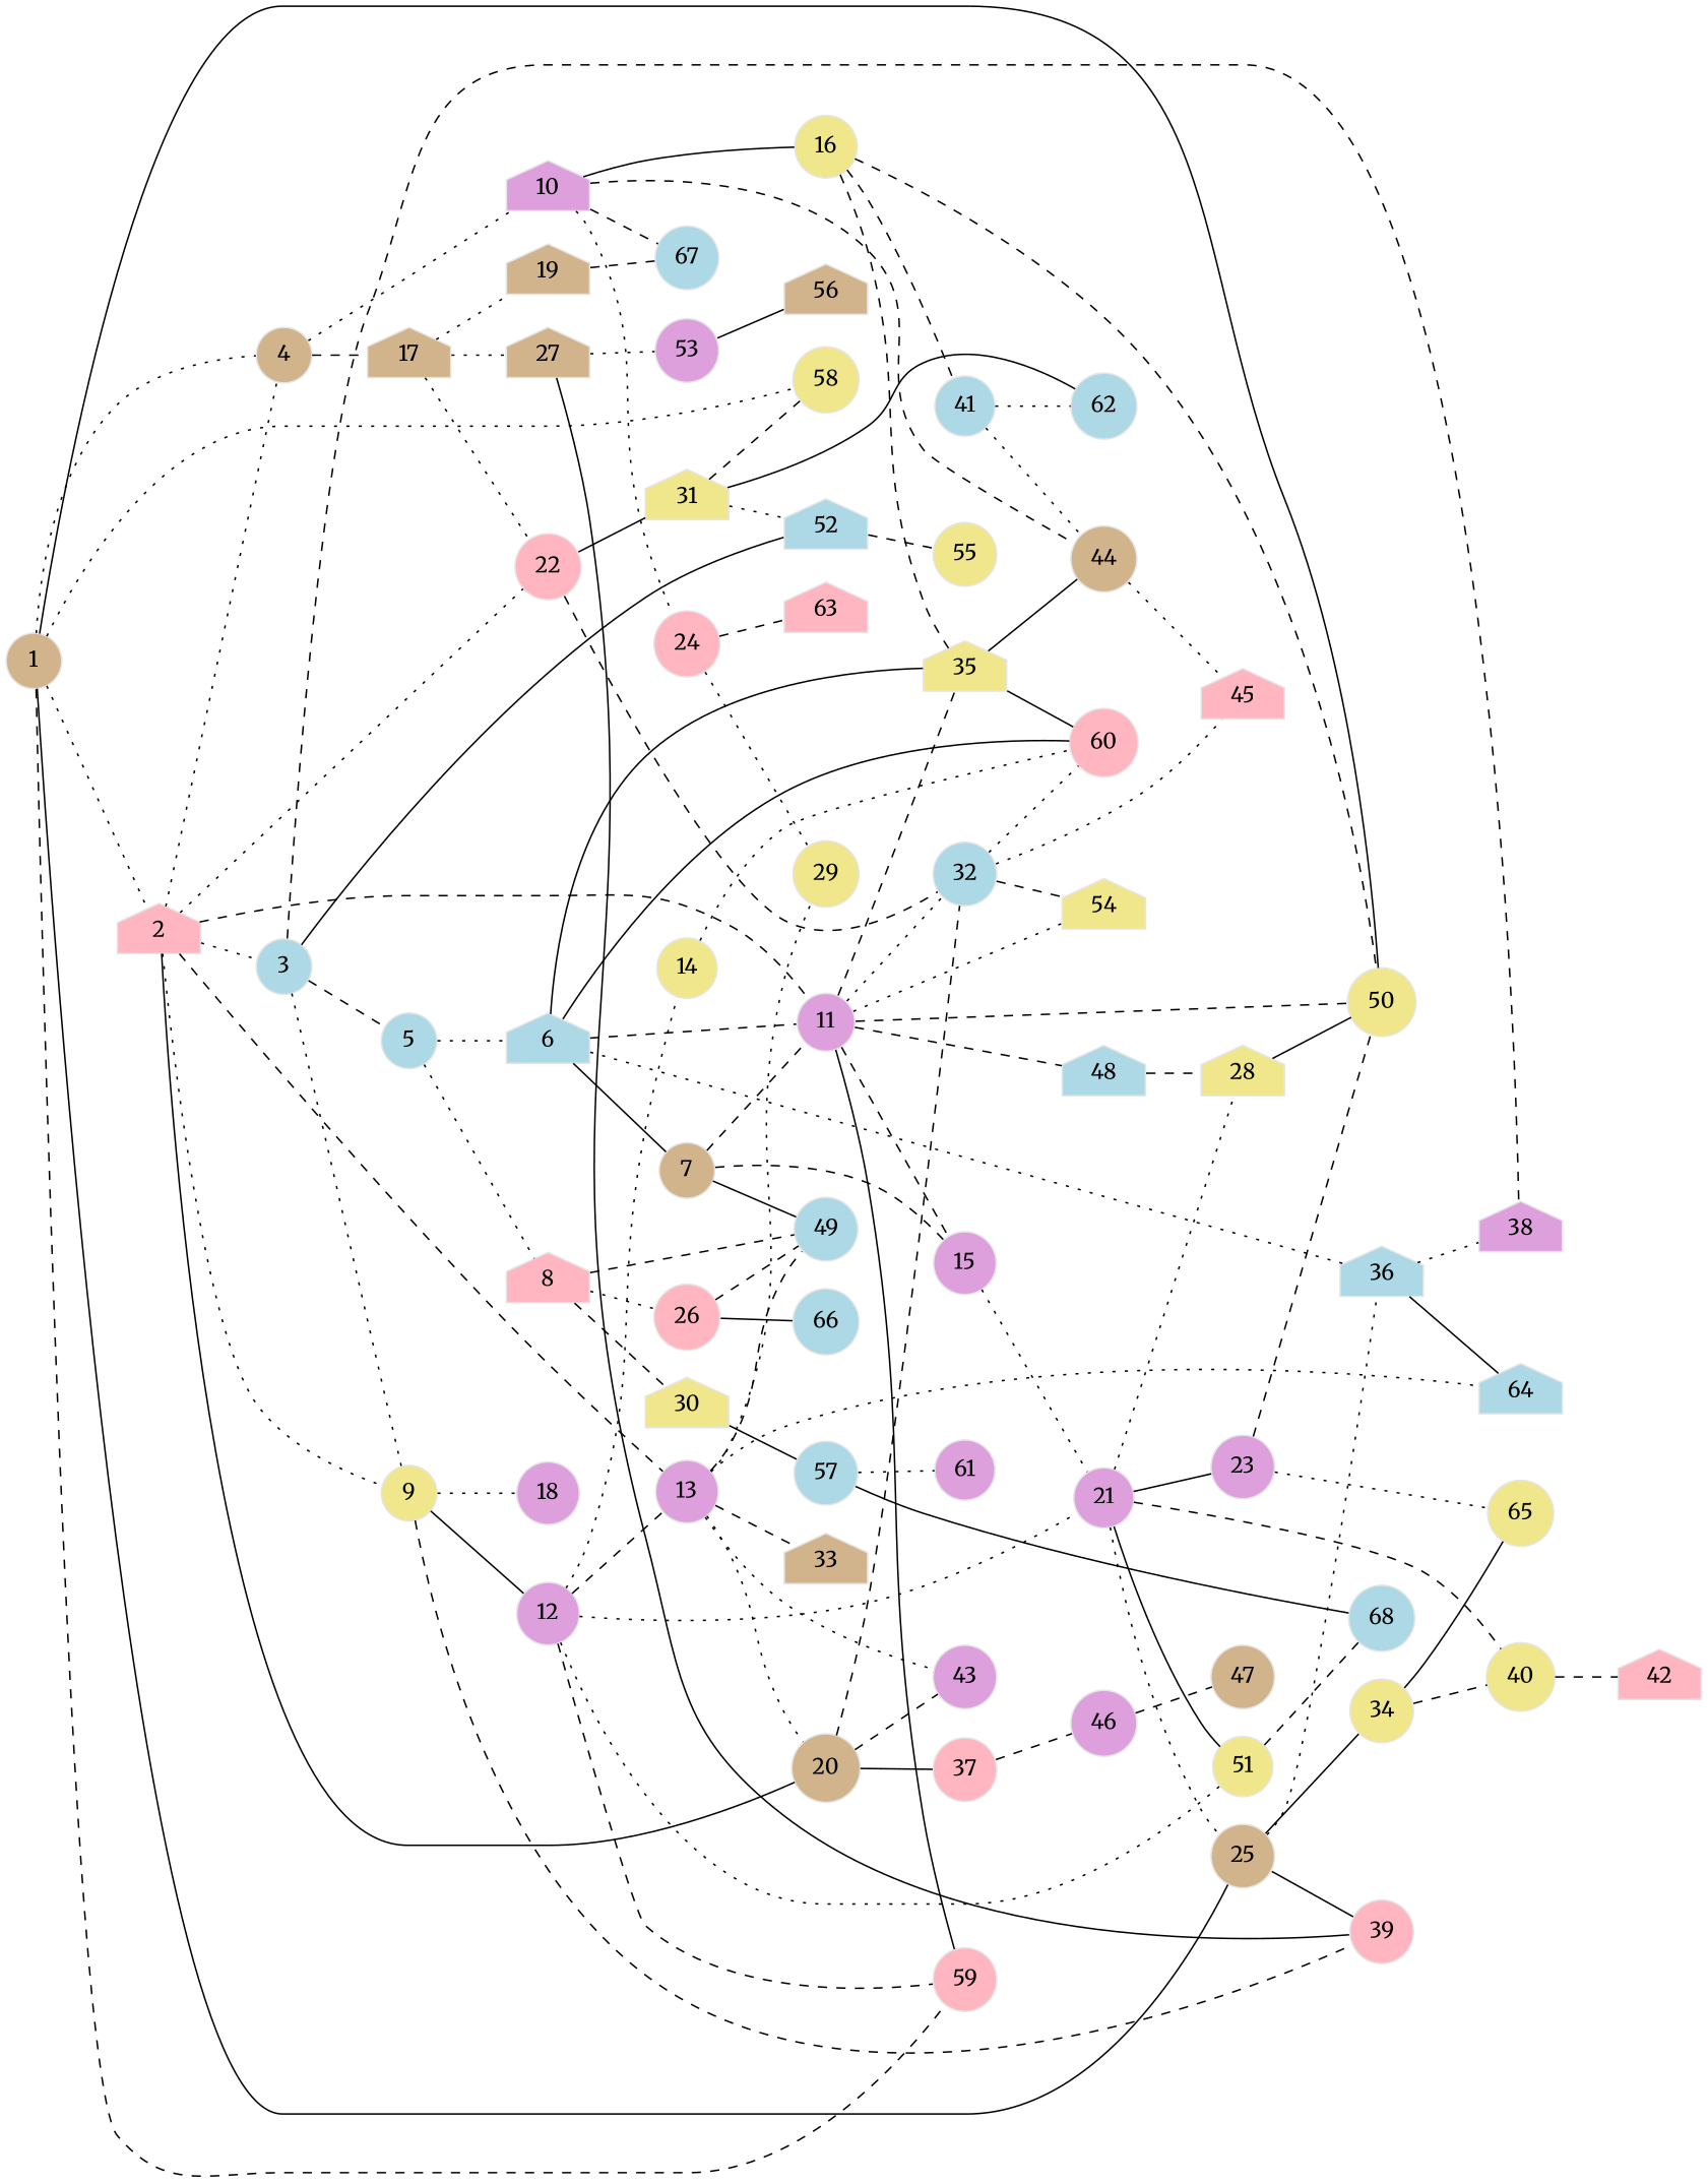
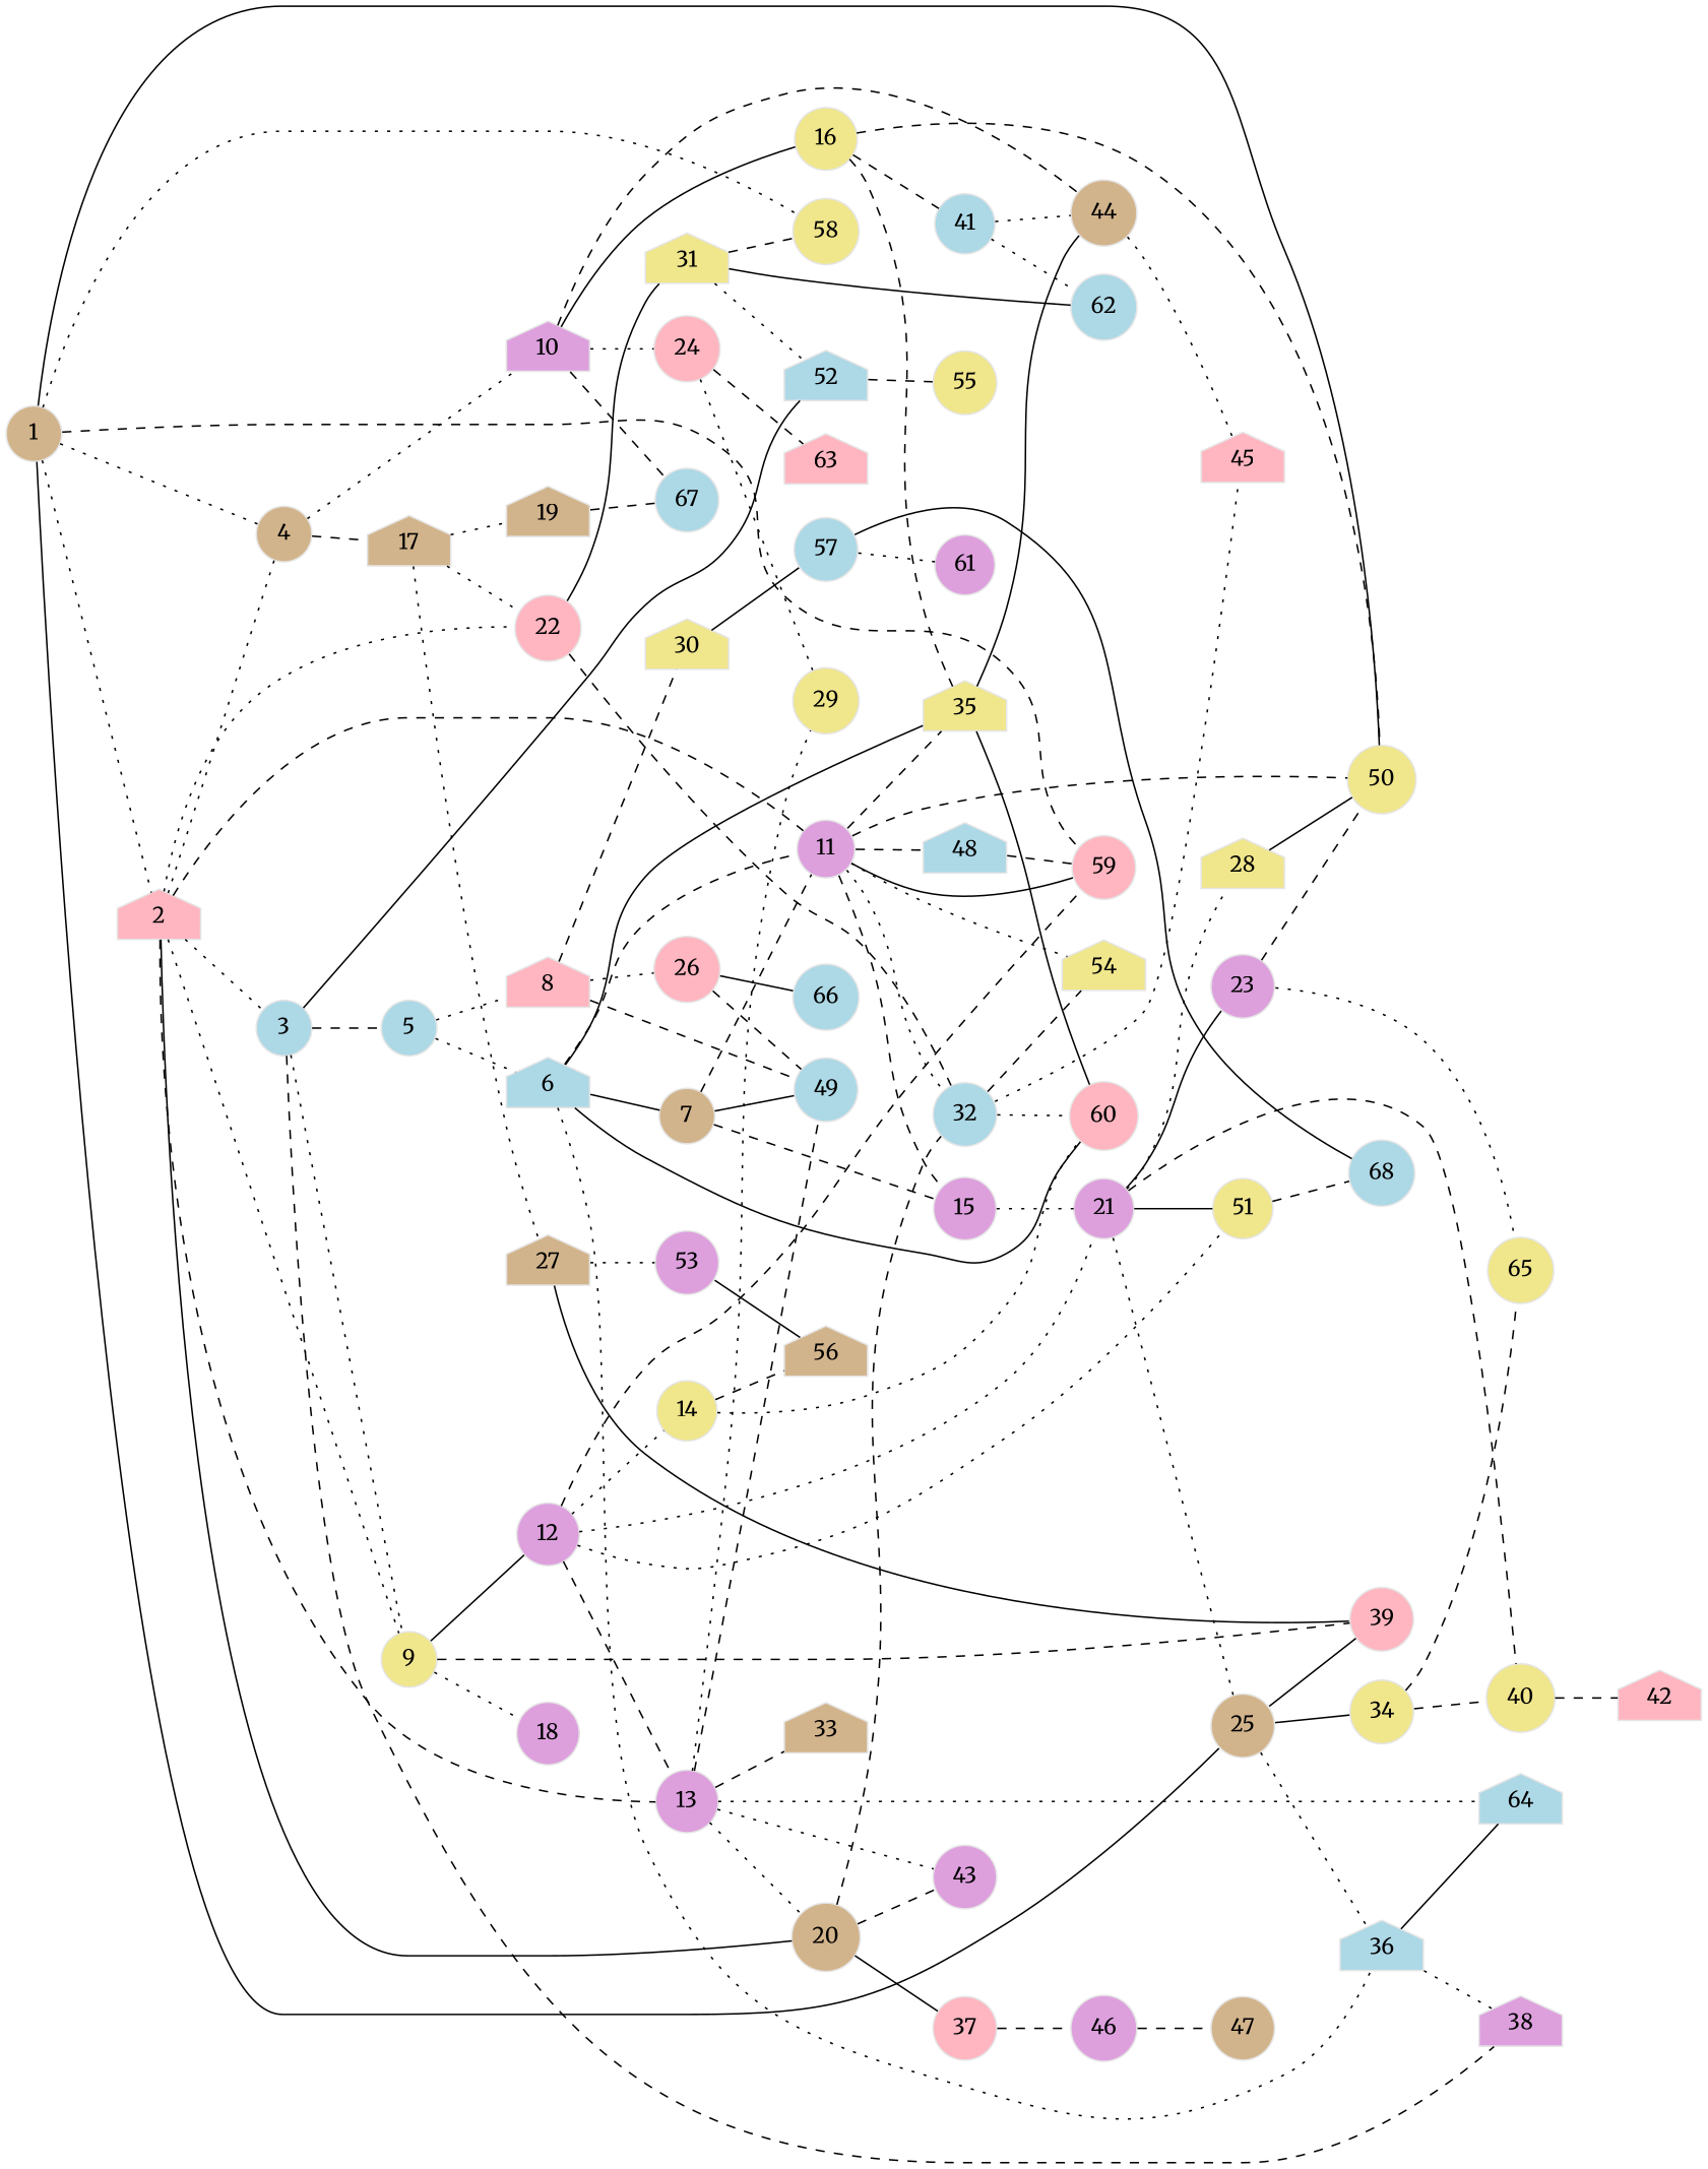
  graph {
    fontname=Merriweather
    rankdir=LR
    node [color=gray90 fillcolor=khaki fontname=Merriweather shape=circle style=filled]
    edge [fontname=Merriweather style=dashed weight=1.0]
    1 [fillcolor=tan]
    2 [fillcolor=lightpink shape=house]
    4 [fillcolor=tan]
    25 [fillcolor=tan]
    50
    58
    59 [fillcolor=lightpink]
    3 [fillcolor=lightblue]
    9
    11 [fillcolor=plum]
    13 [fillcolor=plum]
    20 [fillcolor=tan]
    22 [fillcolor=lightpink]
    10 [fillcolor=plum shape=house]
    17 [fillcolor=tan shape=house]
    36 [fillcolor=lightblue shape=house]
    39 [fillcolor=lightpink]
    34
    5 [fillcolor=lightblue]
    38 [fillcolor=plum shape=house]
    52 [fillcolor=lightblue shape=house]
    12 [fillcolor=plum]
    18 [fillcolor=plum]
    35 [shape=house]
    15 [fillcolor=plum]
    32 [fillcolor=lightblue]
    48 [fillcolor=lightblue shape=house]
    54 [shape=house]
    49 [fillcolor=lightblue]
    29
    33 [fillcolor=tan shape=house]
    43 [fillcolor=plum]
    64 [fillcolor=lightblue shape=house]
    37 [fillcolor=lightpink]
    31 [shape=house]
    6 [fillcolor=lightblue shape=house]
    8 [fillcolor=lightpink shape=house]
    55
    16
    24 [fillcolor=lightpink]
    44 [fillcolor=tan]
    67 [fillcolor=lightblue]
    19 [fillcolor=tan shape=house]
    27 [fillcolor=tan shape=house]
    7 [fillcolor=tan]
    60 [fillcolor=lightpink]
    26 [fillcolor=lightpink]
    30 [shape=house]
    21 [fillcolor=plum]
    66 [fillcolor=lightblue]
    57 [fillcolor=lightblue]
    14
    51
    41 [fillcolor=lightblue]
    63 [fillcolor=lightpink shape=house]
    45 [fillcolor=lightpink shape=house]
    56 [fillcolor=tan shape=house]
    23 [fillcolor=plum]
    28 [shape=house]
    40
    68 [fillcolor=lightblue]
    62 [fillcolor=lightblue]
    53 [fillcolor=plum]
    46 [fillcolor=plum]
    65
    42 [fillcolor=lightpink shape=house]
    61 [fillcolor=plum]
    47 [fillcolor=tan]
    1 -- 2 [style=dotted]
    1 -- 4 [style=dotted]
    1 -- 25 [style=solid]
    1 -- 50 [style=solid]
    1 -- 58 [style=dotted]
    1 -- 59
    2 -- 4 [style=dotted]
    2 -- 3 [style=dotted]
    2 -- 9 [style=dotted]
    2 -- 11
    2 -- 13
    2 -- 20 [style=solid]
    2 -- 22 [style=dotted]
    4 -- 10 [style=dotted]
    4 -- 17
    25 -- 36 [style=dotted]
    25 -- 39 [style=solid]
    25 -- 34 [style=solid]
    3 -- 9 [style=dotted]
    3 -- 5
    3 -- 38
    3 -- 52 [style=solid]
    9 -- 39
    9 -- 12 [style=solid]
    9 -- 18 [style=dotted weight=3.0]
    11 -- 50
    11 -- 59 [style=solid]
    11 -- 35
    11 -- 15
    11 -- 32 [style=dotted]
    11 -- 48
    11 -- 54 [style=dotted]
    13 -- 20 [style=dotted]
    13 -- 49
    13 -- 29 [style=dotted]
    13 -- 33
    13 -- 43 [style=dotted]
    13 -- 64 [style=dotted weight=2.0]
    20 -- 32
    20 -- 43
    20 -- 37 [style=solid]
    22 -- 32
    22 -- 31 [style=solid]
    10 -- 16 [style=solid]
    10 -- 24 [style=dotted]
    10 -- 44
    10 -- 67
    17 -- 22 [style=dotted]
    17 -- 19 [style=dotted]
    17 -- 27 [style=dotted]
    36 -- 38 [style=dotted]
    36 -- 64 [style=solid]
    34 -- 40
-   34 -- 65 [style=solid]
+   34 -- 65
    5 -- 6 [style=dotted]
    5 -- 8 [style=dotted]
    52 -- 55
    12 -- 59
    12 -- 13
    12 -- 21 [style=dotted]
    12 -- 14 [style=dotted]
    12 -- 51 [style=dotted]
    35 -- 44 [style=solid]
    35 -- 60 [style=solid]
    15 -- 21 [style=dotted weight=2.0]
    32 -- 54
    32 -- 60 [style=dotted]
    32 -- 45 [style=dotted]
-   48 -- 28
+   48 -- 59
    37 -- 46
    31 -- 58
    31 -- 52 [style=dotted]
    31 -- 62 [style=solid]
    6 -- 11
    6 -- 36 [style=dotted]
    6 -- 35 [style=solid]
    6 -- 7 [style=solid]
    6 -- 60 [style=solid]
    8 -- 49
    8 -- 26 [style=dotted]
    8 -- 30
    16 -- 50
    16 -- 35
    16 -- 41
    24 -- 29 [style=dotted]
    24 -- 63
    44 -- 45 [style=dotted]
    19 -- 67
    27 -- 39 [style=solid]
    27 -- 53 [style=dotted]
    7 -- 11
    7 -- 15
    7 -- 49 [style=solid]
    26 -- 49
    26 -- 66 [style=solid]
    30 -- 57 [style=solid]
    21 -- 25 [style=dotted]
    21 -- 51 [style=solid]
    21 -- 23 [style=solid]
    21 -- 28 [style=dotted]
    21 -- 40
    57 -- 68 [style=solid]
    57 -- 61 [style=dotted]
    14 -- 60 [style=dotted]
+   14 -- 56
    51 -- 68
    41 -- 44 [style=dotted]
    41 -- 62 [style=dotted weight=2.0]
    23 -- 50
    23 -- 65 [style=dotted]
    28 -- 50 [style=solid]
    40 -- 42
    53 -- 56 [style=solid]
    46 -- 47
  }
